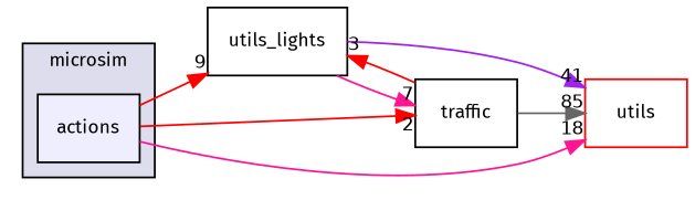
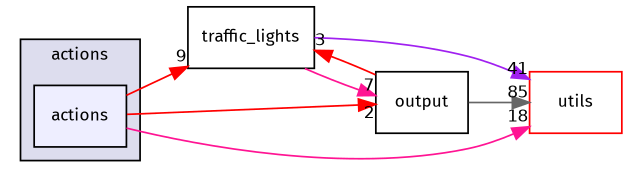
  digraph {
    compound=true
    fontname="Fira Sans"
    rankdir=LR
    node [fontname="Fira Sans" fontsize=10 shape=box]
    edge [color=red fontname="Fira Sans" labeldistance=1.5 labelfontname=Helvetica labelfontsize=10]
    n1 [fillcolor="#eeeeff" label=actions pencolor=black style=filled]
-   n2 [label=utils_lights]
+   n2 [label=traffic_lights]
    n3 [color=red fillcolor=white label=utils style=filled]
-   n4 [label=traffic]
+   n4 [label=output]
    subgraph cluster_1 {
      bgcolor="#ddddee"
      fontsize=10
-     label=microsim
+     label=actions
      pencolor=black
      n1
    }
    n1 -> n2 [headlabel=9]
    n1 -> n3 [color=deeppink headlabel=18]
    n1 -> n4 [headlabel=2]
    n2 -> n3 [color=purple headlabel=41]
    n2 -> n4 [color=deeppink headlabel=7]
    n4 -> n2 [headlabel=3]
    n4 -> n3 [color=gray40 headlabel=85]
  }
